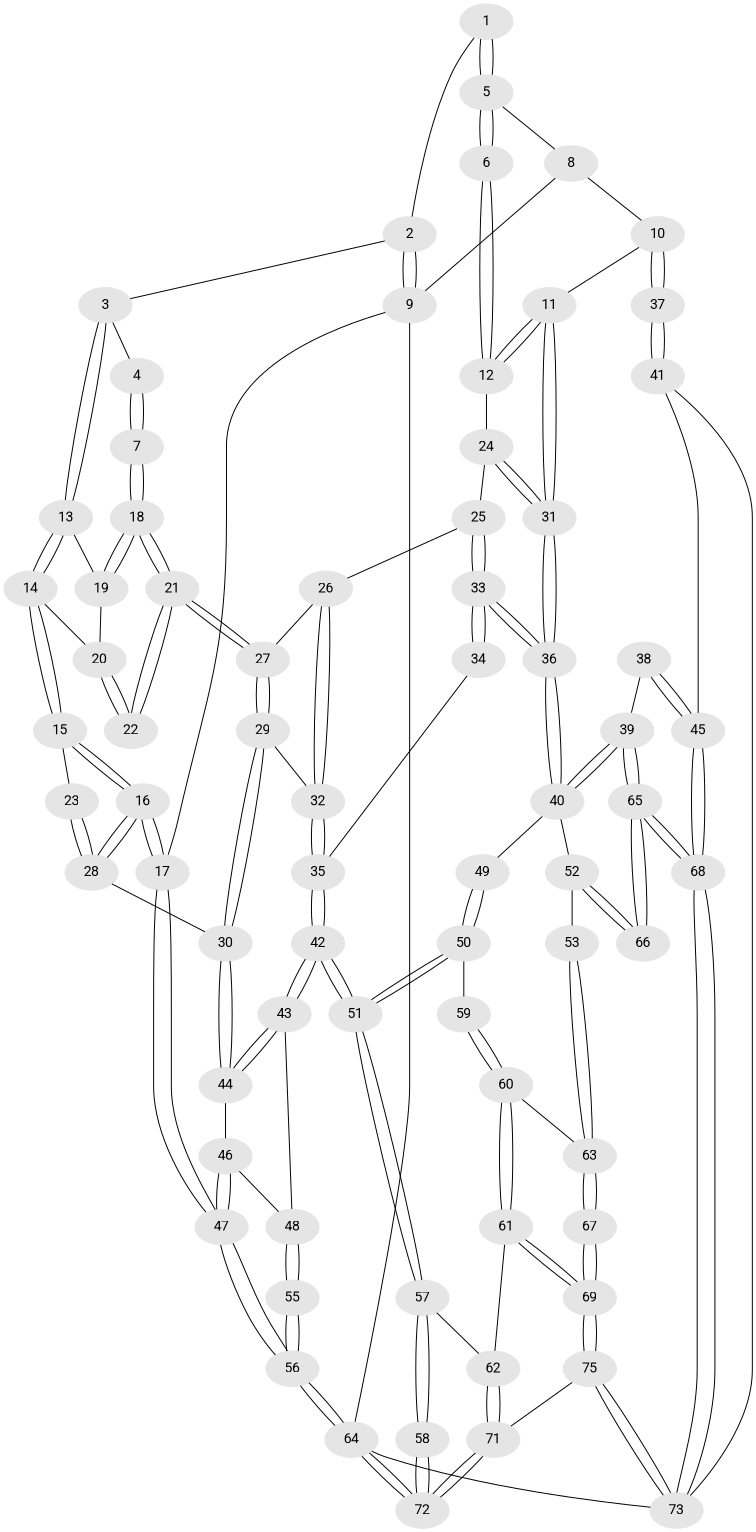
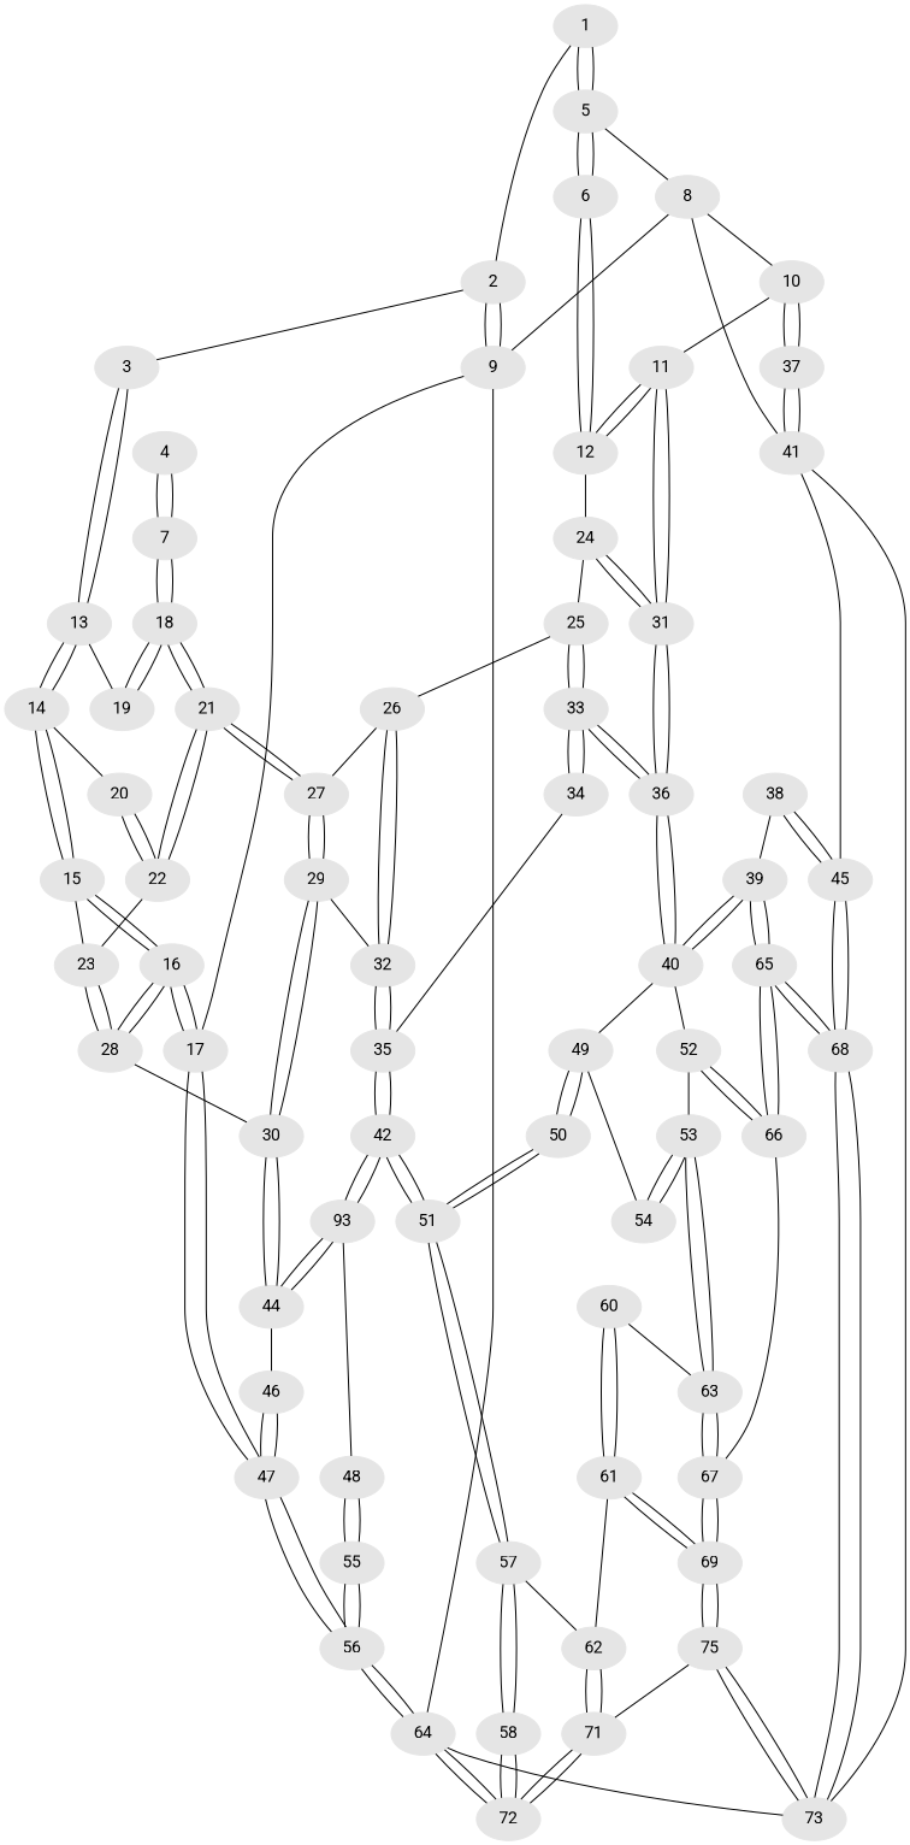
  graph {
    fontname=Roboto
    node [color=gray90 fontname=Roboto style=filled]
    edge [fontname=Roboto]
    1
    2
    5
    3
    9
    6
    8
    4
    13
    17
    64
    7
    14
    19
    18
    12
    10
    41
    24
    21
    11
    37
    45
    73
    47
    72
    31
    36
    25
    15
    20
    16
    23
    22
    28
    30
    56
    27
    29
    26
    33
    32
    34
    35
    44
    46
    40
    42
    49
    50
-   43
+   54
+   43 [label=93]
    51
    52
    38
    39
    65
    68
    66
    53
    48
    57
    55
-   59
    60
    58
    62
    63
    67
    71
    61
    69
    n73 [label=75]
    1 -- 2
    1 -- 5
    1 -- 5
    2 -- 3
    2 -- 9
    2 -- 9
    5 -- 6
    5 -- 6
    5 -- 8
-   3 -- 4
    3 -- 13
    3 -- 13
    9 -- 17
    9 -- 64
    6 -- 12
    6 -- 12
    8 -- 9
    8 -- 10
+   8 -- 41
    4 -- 7
    4 -- 7
    13 -- 14
    13 -- 14
    13 -- 19
    17 -- 47
    17 -- 47
    64 -- 73
    64 -- 72
    64 -- 72
    7 -- 18
    7 -- 18
    14 -- 15
    14 -- 15
    14 -- 20
-   19 -- 20
    18 -- 19
    18 -- 19
    18 -- 21
    18 -- 21
    12 -- 24
    10 -- 11
    10 -- 37
    10 -- 37
    41 -- 45
    41 -- 73
    24 -- 31
    24 -- 31
    24 -- 25
    21 -- 22
    21 -- 22
    21 -- 27
    21 -- 27
    11 -- 12
    11 -- 12
    11 -- 31
    11 -- 31
    37 -- 41
    37 -- 41
    45 -- 68
    45 -- 68
    47 -- 56
    47 -- 56
    31 -- 36
    31 -- 36
    36 -- 40
    36 -- 40
    25 -- 26
    25 -- 33
    25 -- 33
    15 -- 16
    15 -- 16
    15 -- 23
    20 -- 22
    20 -- 22
    16 -- 17
    16 -- 17
    16 -- 28
    16 -- 28
    23 -- 28
    23 -- 28
+   22 -- 23
    28 -- 30
    30 -- 44
    30 -- 44
    56 -- 64
    56 -- 64
    27 -- 29
    27 -- 29
    29 -- 30
    29 -- 30
    29 -- 32
    26 -- 27
    26 -- 32
    26 -- 32
    33 -- 36
    33 -- 36
    33 -- 34
    33 -- 34
    32 -- 35
    32 -- 35
    34 -- 35
    35 -- 42
    35 -- 42
    44 -- 46
    46 -- 47
    46 -- 47
-   46 -- 48
    40 -- 49
    40 -- 52
    42 -- 43
    42 -- 43
    42 -- 51
    42 -- 51
    49 -- 50
    49 -- 50
+   49 -- 54
    50 -- 51
    50 -- 51
-   50 -- 59
    43 -- 44
    43 -- 44
    43 -- 48
    51 -- 57
    51 -- 57
    52 -- 66
    52 -- 66
    52 -- 53
    38 -- 45
    38 -- 45
    38 -- 39
    39 -- 40
    39 -- 40
    39 -- 65
    39 -- 65
    65 -- 68
    65 -- 68
    65 -- 66
    65 -- 66
    68 -- 73
    68 -- 73
+   66 -- 67
+   53 -- 54
+   53 -- 54
    53 -- 63
    53 -- 63
    48 -- 55
    48 -- 55
    57 -- 58
    57 -- 58
    57 -- 62
    55 -- 56
    55 -- 56
-   59 -- 60
-   59 -- 60
    60 -- 63
    60 -- 61
    60 -- 61
    58 -- 72
    58 -- 72
    62 -- 71
    62 -- 71
    63 -- 67
    63 -- 67
    67 -- 69
    67 -- 69
    71 -- 72
    71 -- 72
    61 -- 62
    61 -- 69
    61 -- 69
    69 -- n73
    69 -- n73
    n73 -- 73
    n73 -- 73
    n73 -- 71
  }
